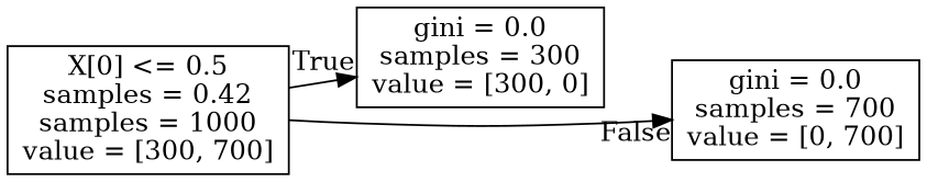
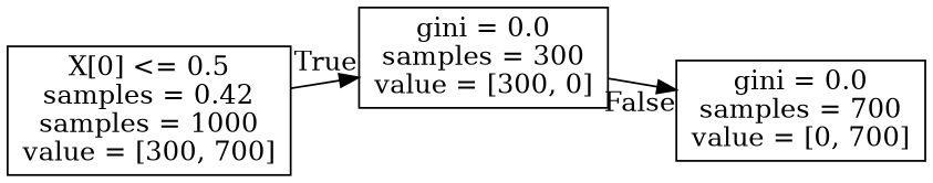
  digraph {
    rankdir=LR
    node [shape=box]
    edge [labeldistance=2.5]
    n1 [label="X[0] <= 0.5\nsamples = 0.42\nsamples = 1000\nvalue = [300, 700]"]
    n2 [label="gini = 0.0\nsamples = 300\nvalue = [300, 0]"]
    n3 [label="gini = 0.0\nsamples = 700\nvalue = [0, 700]"]
    n1 -> n2 [headlabel=True labelangle=45]
-   n1 -> n3 [headlabel=False labelangle=-45]
+   n2 -> n3 [headlabel=False labelangle=-45]
  }
